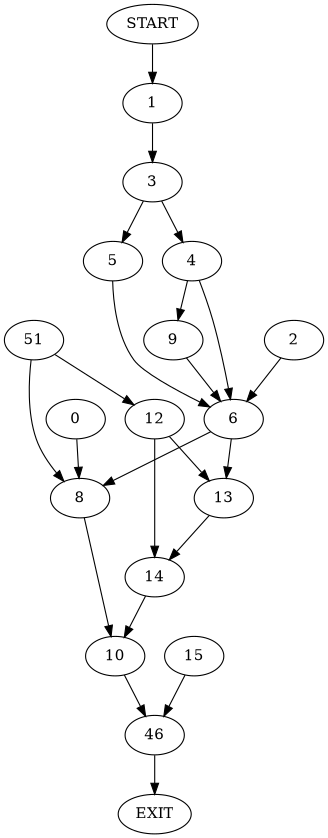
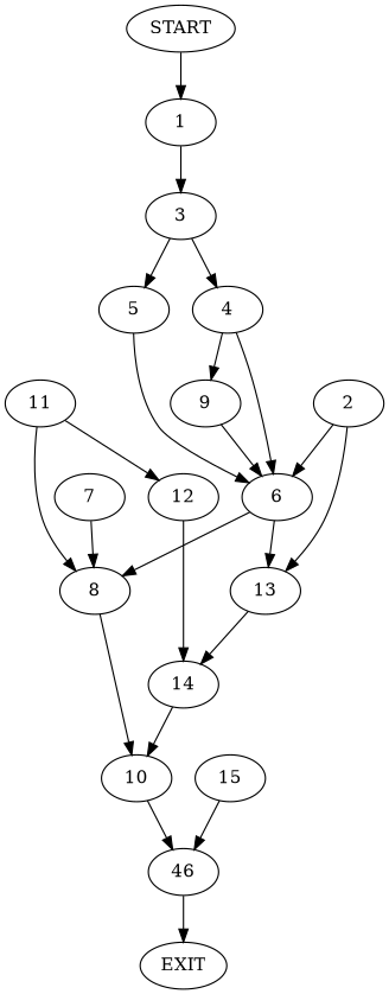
  digraph {
    n1 [label=START]
    1
    3
    n4 [label=EXIT]
    2
    6
    4
    5
    8
    13
    9
-   7 [label=0]
+   7
    10
-   11 [label=51]
+   11
    12
    n16 [label=46]
    15
    14
    n1 -> 1
    1 -> 3
    3 -> 4
    3 -> 5
    2 -> 6
    6 -> 8
    6 -> 13
    4 -> 6
    4 -> 9
    5 -> 6
    8 -> 10
    13 -> 14
    9 -> 6
    7 -> 8
    10 -> n16
    11 -> 8
    11 -> 12
-   12 -> 13
+   2 -> 13
    12 -> 14
    n16 -> n4
    15 -> n16
    14 -> 10
  }
